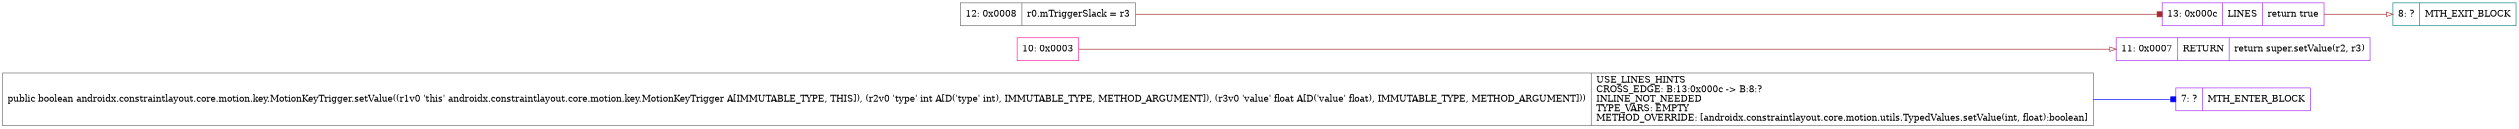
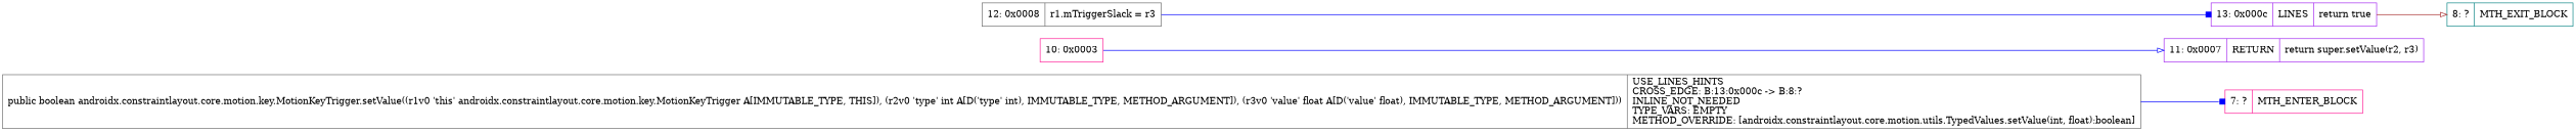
  digraph {
    rankdir=LR
    node [color=deeppink shape=record]
    edge [arrowhead=onormal color=blue]
-   n1 [color=purple label="{7\:\ ?|MTH_ENTER_BLOCK\l}"]
+   n1 [label="{7\:\ ?|MTH_ENTER_BLOCK\l}"]
    n2 [label="{10\:\ 0x0003}"]
    n3 [color=purple label="{11\:\ 0x0007|RETURN\l|return super.setValue(r2, r3)\l}"]
-   n4 [color=gray40 label="{12\:\ 0x0008|r0.mTriggerSlack = r3\l}"]
+   n4 [color=gray40 label="{12\:\ 0x0008|r1.mTriggerSlack = r3\l}"]
    n5 [color=purple label="{13\:\ 0x000c|LINES\l|return true\l}"]
    n6 [color=teal label="{8\:\ ?|MTH_EXIT_BLOCK\l}"]
    n7 [color=gray40 label="{public boolean androidx.constraintlayout.core.motion.key.MotionKeyTrigger.setValue((r1v0 'this' androidx.constraintlayout.core.motion.key.MotionKeyTrigger A[IMMUTABLE_TYPE, THIS]), (r2v0 'type' int A[D('type' int), IMMUTABLE_TYPE, METHOD_ARGUMENT]), (r3v0 'value' float A[D('value' float), IMMUTABLE_TYPE, METHOD_ARGUMENT]))  | USE_LINES_HINTS\lCROSS_EDGE: B:13:0x000c \-\> B:8:?\lINLINE_NOT_NEEDED\lTYPE_VARS: EMPTY\lMETHOD_OVERRIDE: [androidx.constraintlayout.core.motion.utils.TypedValues.setValue(int, float):boolean]\l}"]
-   n2 -> n3 [color=brown]
-   n4 -> n5 [arrowhead=box color=brown]
+   n2 -> n3
+   n4 -> n5 [arrowhead=box]
    n5 -> n6 [color=brown]
    n7 -> n1 [arrowhead=box]
  }
